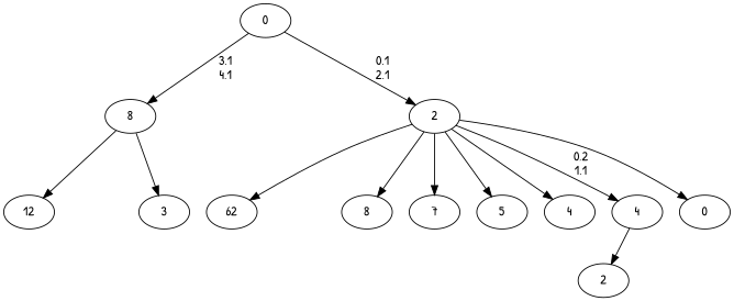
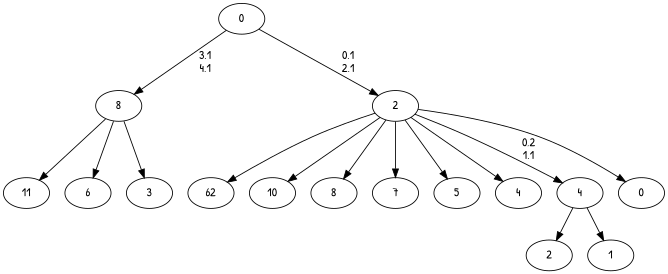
  digraph {
    fontname="Patrick Hand"
    node [fontname="Patrick Hand"]
    edge [fontname="Patrick Hand"]
    n1 [label=62]
-   n2 [label=12]
+   n2 [label=11]
+   n3 [label=10]
    n4 [label=8]
    n5 [label=7]
+   n6 [label=6]
    n7 [label=5]
    n8 [label=4]
    n9 [label=3]
    8
    n11 [label=2]
+   n12 [label=1]
    4
    n14 [label=0]
    2
    0
    8 -> n2
+   8 -> n6
    8 -> n9
    4 -> n11
+   4 -> n12
    2 -> n1
+   2 -> n3
    2 -> n4
    2 -> n5
    2 -> n7
    2 -> n8
    2 -> 4 [label="0,2\n1,1"]
    2 -> n14
    0 -> 8 [label="3,1\n4,1"]
    0 -> 2 [label="0,1\n2,1"]
  }
